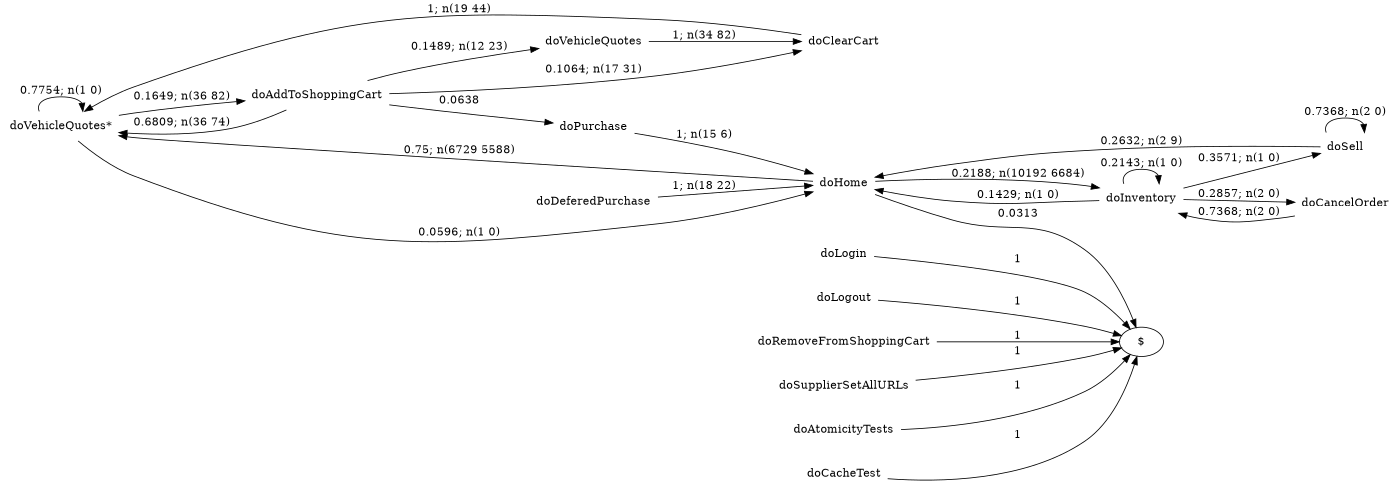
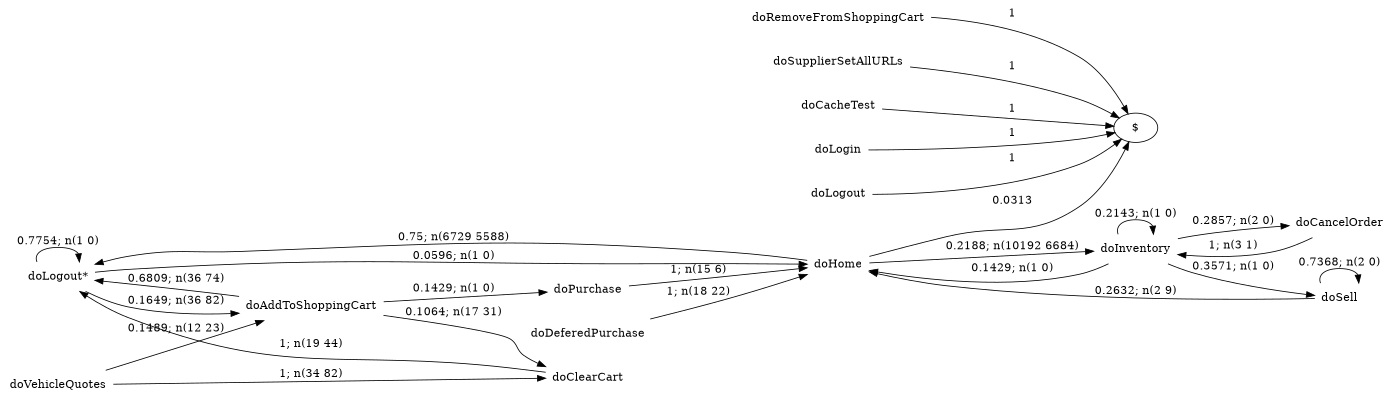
  digraph {
    rankdir=LR
    node [shape=none]
    edge [style=solid]
-   n1 [label="doVehicleQuotes*"]
+   n1 [label="doLogout*"]
    n2 [label=doAddToShoppingCart]
    n3 [label=doHome]
    n4 [label=doVehicleQuotes]
    n5 [label=doPurchase]
    n6 [label=doClearCart]
    "$" [shape=""]
    n8 [label=doInventory]
    n9 [label=doSupplierSetAllURLs]
-   n10 [label=doAtomicityTests]
    n11 [label=doCacheTest]
    n12 [label=doLogin]
    n13 [label=doDeferedPurchase]
    n14 [label=doSell]
    n15 [label=doCancelOrder]
    n16 [label=doLogout]
    n17 [label=doRemoveFromShoppingCart]
    n1 -> n1 [label="0.7754; n(1 0)"]
    n1 -> n2 [label="0.1649; n(36 82)"]
    n1 -> n3 [label="0.0596; n(1 0)"]
    n2 -> n1 [label="0.6809; n(36 74)"]
-   n2 -> n4 [label="0.1489; n(12 23)"]
-   n2 -> n5 [label=0.0638]
+   n4 -> n2 [label="0.1489; n(12 23)"]
+   n2 -> n5 [label="0.1429; n(1 0)"]
    n2 -> n6 [label="0.1064; n(17 31)"]
    n3 -> n1 [label="0.75; n(6729 5588)"]
    n3 -> "$" [label=0.0313]
    n3 -> n8 [label="0.2188; n(10192 6684)"]
    n4 -> n6 [label="1; n(34 82)"]
    n5 -> n3 [label="1; n(15 6)"]
    n6 -> n1 [label="1; n(19 44)"]
    n8 -> n3 [label="0.1429; n(1 0)"]
    n8 -> n8 [label="0.2143; n(1 0)"]
    n8 -> n14 [label="0.3571; n(1 0)"]
    n8 -> n15 [label="0.2857; n(2 0)"]
    n9 -> "$" [label=1]
-   n10 -> "$" [label=1]
    n11 -> "$" [label=1]
    n12 -> "$" [label=1]
    n13 -> n3 [label="1; n(18 22)"]
    n14 -> n3 [label="0.2632; n(2 9)"]
    n14 -> n14 [label="0.7368; n(2 0)"]
-   n15 -> n8 [label="0.7368; n(2 0)"]
+   n15 -> n8 [label="1; n(3 1)"]
    n16 -> "$" [label=1]
    n17 -> "$" [label=1]
  }
